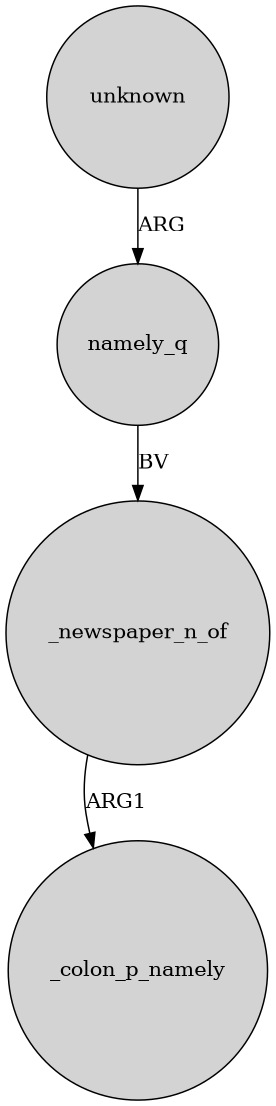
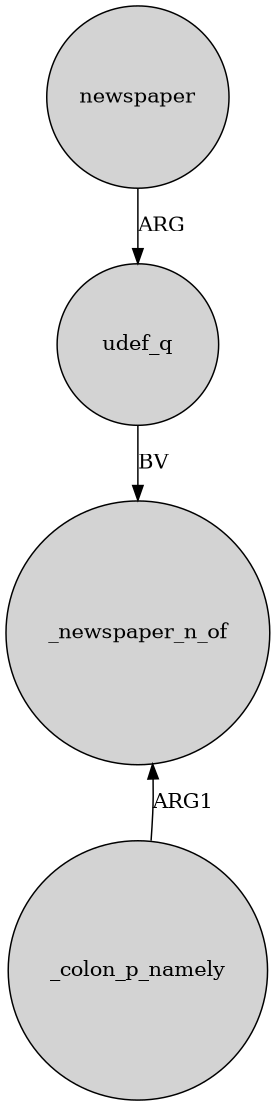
  digraph {
    node [shape=circle style=filled]
-   udef_q [label=namely_q]
+   udef_q
    _newspaper_n_of
-   unknown
+   unknown [label=newspaper]
    _colon_p_namely
    udef_q -> _newspaper_n_of [label=BV]
    unknown -> udef_q [label=ARG]
-   _newspaper_n_of -> _colon_p_namely [label=ARG1]
+   _colon_p_namely -> _newspaper_n_of [label=ARG1]
  }
